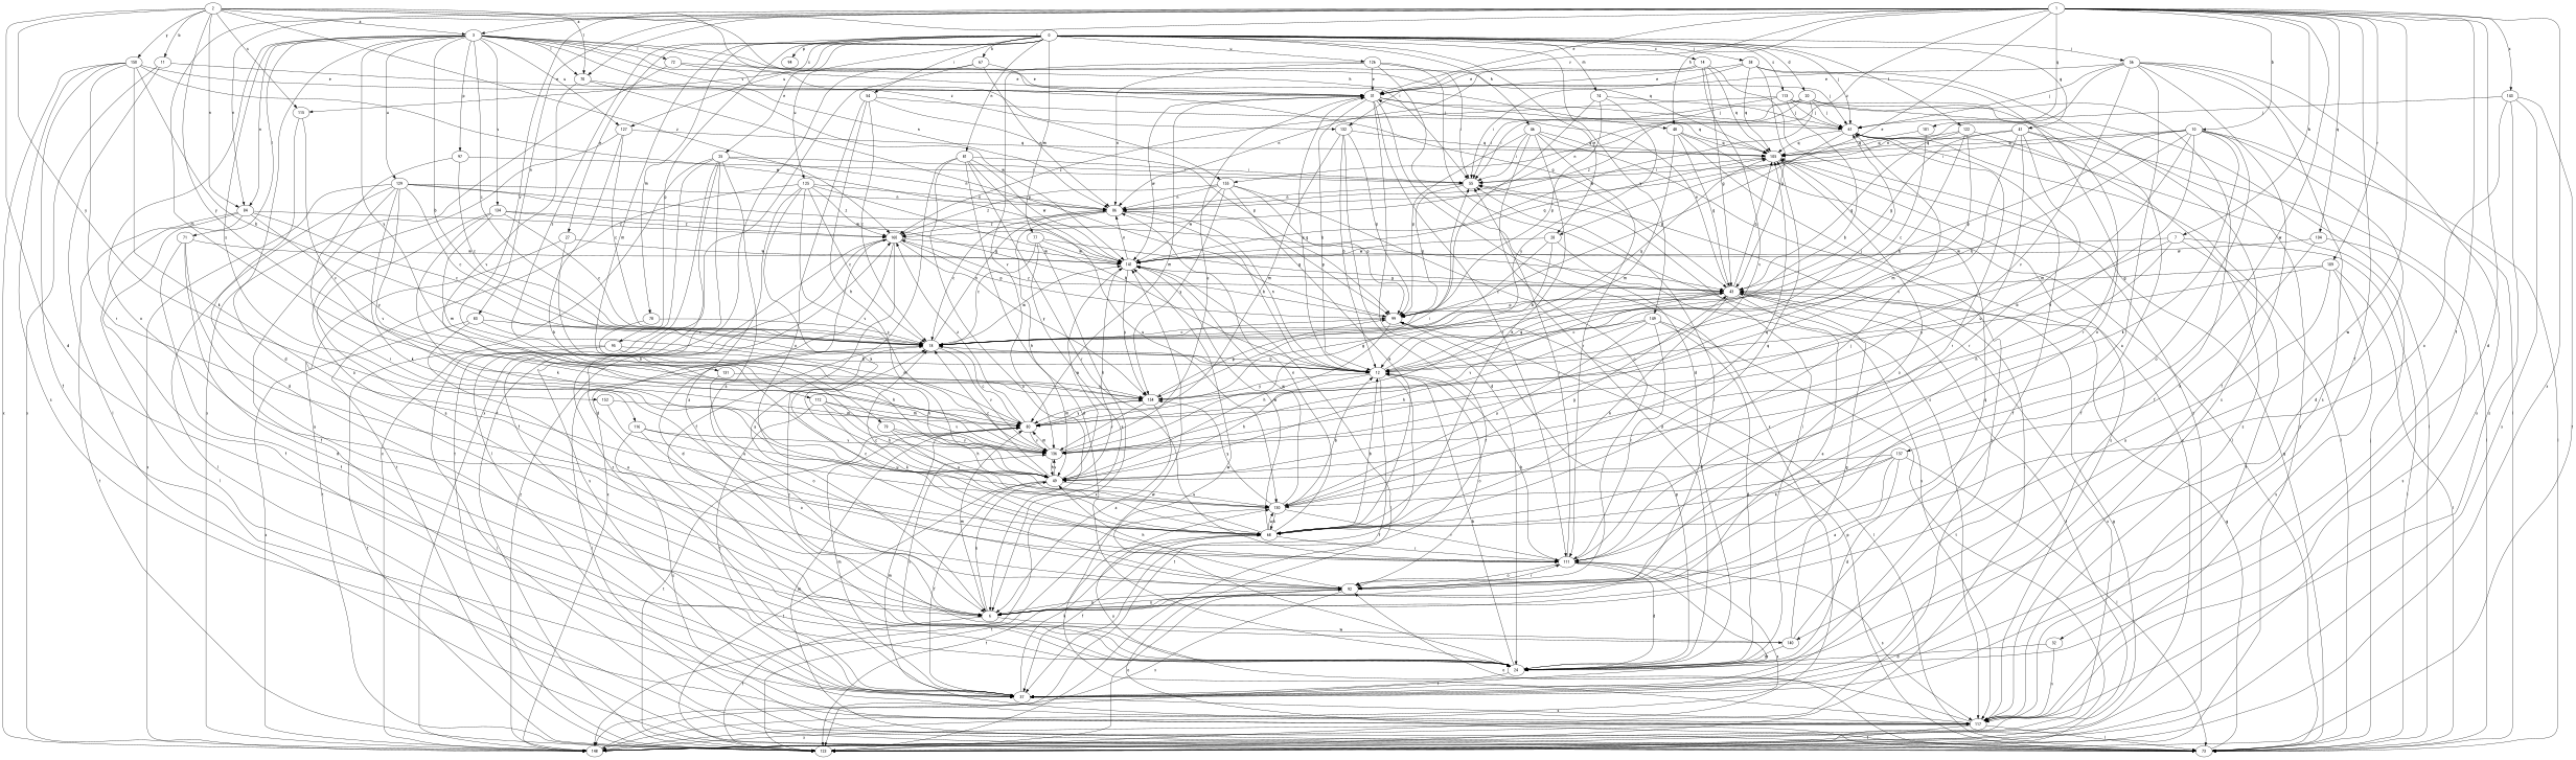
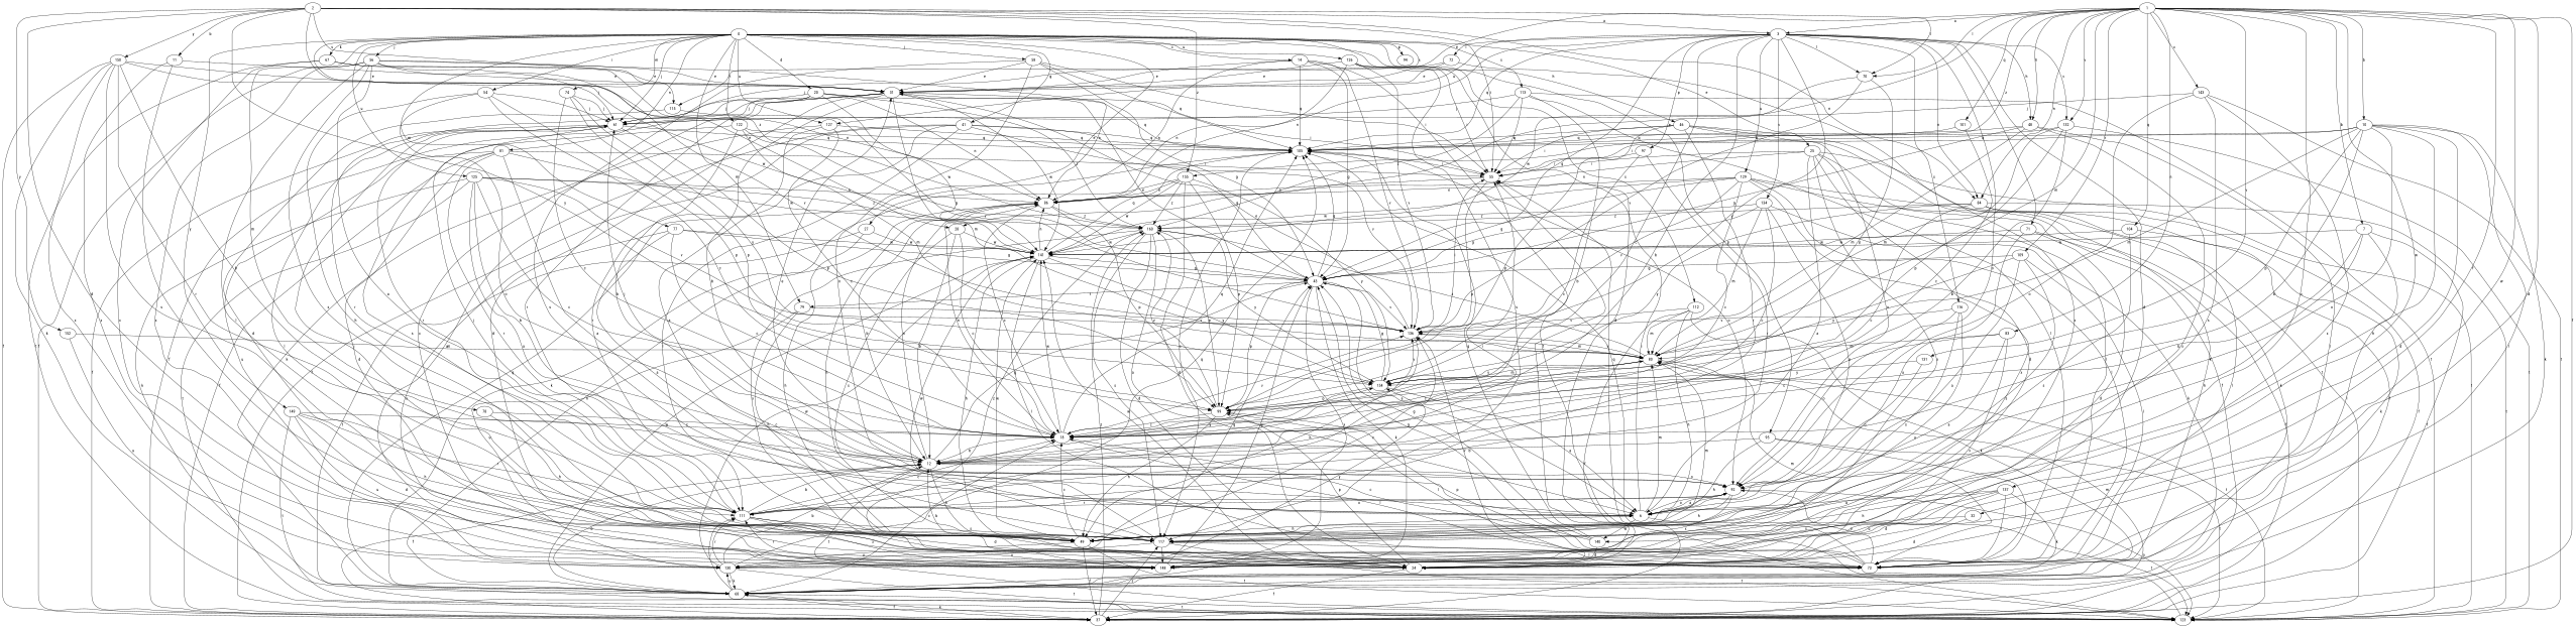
  strict digraph {
    fontname="Roboto Condensed"
    node [fontname="Roboto Condensed"]
    edge [fontname="Roboto Condensed"]
    0
    14
    20
    25
    27
    28
    41
    46
    54
    56
    58
    61
    67
    74
    77
    78
    79
    81
    94
    95
    112
    113
    115
    122
    125
    126
    127
    149
    31
    43
    86
    105
    123
    136
    37
    55
    160
    141
    111
    24
    148
    6
    73
    49
    12
    18
    117
    130
    92
    68
    99
    154
    80
    1
    3
    7
    10
    32
    48
    70
    83
    84
    101
    104
    109
    131
    132
    137
    140
    143
    155
    71
    72
    97
    116
    129
    134
    2
    11
    150
    152
    0 -> 14 [label=c]
    0 -> 20 [label=d]
    0 -> 25 [label=e]
    0 -> 27 [label=e]
    0 -> 28 [label=e]
    0 -> 41 [label=g]
    0 -> 46 [label=h]
    0 -> 54 [label=i]
    0 -> 56 [label=j]
    0 -> 58 [label=j]
    0 -> 61 [label=j]
    0 -> 67 [label=k]
    0 -> 74 [label=m]
    0 -> 77 [label=m]
    0 -> 78 [label=m]
    0 -> 79 [label=m]
    0 -> 81 [label=n]
    0 -> 94 [label=p]
    0 -> 95 [label=p]
    0 -> 112 [label=s]
    0 -> 113 [label=s]
    0 -> 115 [label=s]
    0 -> 122 [label=t]
    0 -> 125 [label=u]
    0 -> 126 [label=u]
    0 -> 127 [label=u]
    0 -> 149 [label=y]
    14 -> 31 [label=e]
    14 -> 43 [label=g]
    14 -> 86 [label=n]
    14 -> 105 [label=q]
    14 -> 123 [label=t]
    14 -> 136 [label=v]
    20 -> 61 [label=j]
    20 -> 86 [label=n]
    20 -> 37 [label=f]
    20 -> 55 [label=i]
    20 -> 160 [label=z]
    20 -> 141 [label=w]
    20 -> 111 [label=r]
    25 -> 86 [label=n]
    25 -> 123 [label=t]
    25 -> 37 [label=f]
    25 -> 55 [label=i]
    25 -> 24 [label=d]
    25 -> 148 [label=x]
    25 -> 6 [label=a]
    25 -> 73 [label=l]
    27 -> 123 [label=t]
    27 -> 141 [label=w]
    27 -> 49 [label=h]
    28 -> 141 [label=w]
    28 -> 12 [label=b]
    28 -> 18 [label=c]
    28 -> 117 [label=s]
    41 -> 43 [label=g]
    41 -> 105 [label=q]
    41 -> 136 [label=v]
    41 -> 37 [label=f]
    41 -> 111 [label=r]
    41 -> 73 [label=l]
    41 -> 130 [label=u]
    46 -> 105 [label=q]
    46 -> 123 [label=t]
    46 -> 55 [label=i]
    46 -> 111 [label=r]
    46 -> 92 [label=o]
    46 -> 68 [label=k]
    46 -> 99 [label=p]
    54 -> 61 [label=j]
    54 -> 49 [label=h]
    54 -> 18 [label=c]
    54 -> 92 [label=o]
    54 -> 99 [label=p]
    56 -> 61 [label=j]
    56 -> 31 [label=e]
    56 -> 86 [label=n]
    56 -> 136 [label=v]
    56 -> 37 [label=f]
    56 -> 148 [label=x]
    56 -> 6 [label=a]
    56 -> 73 [label=l]
    56 -> 117 [label=s]
    58 -> 31 [label=e]
    58 -> 43 [label=g]
    58 -> 105 [label=q]
    58 -> 55 [label=i]
    58 -> 117 [label=s]
    58 -> 92 [label=o]
    61 -> 105 [label=q]
    61 -> 37 [label=f]
    61 -> 111 [label=r]
    61 -> 73 [label=l]
    61 -> 99 [label=p]
    67 -> 31 [label=e]
    67 -> 86 [label=n]
    67 -> 123 [label=t]
    67 -> 148 [label=x]
    74 -> 61 [label=j]
    74 -> 18 [label=c]
    74 -> 99 [label=p]
    74 -> 154 [label=y]
    77 -> 43 [label=g]
    77 -> 141 [label=w]
    77 -> 148 [label=x]
    77 -> 6 [label=a]
    77 -> 18 [label=c]
    78 -> 49 [label=h]
    78 -> 18 [label=c]
    79 -> 136 [label=v]
    79 -> 49 [label=h]
    79 -> 130 [label=u]
    81 -> 37 [label=f]
    81 -> 55 [label=i]
    81 -> 141 [label=w]
    81 -> 111 [label=r]
    81 -> 24 [label=d]
    81 -> 6 [label=a]
    81 -> 130 [label=u]
    95 -> 123 [label=t]
    95 -> 73 [label=l]
    95 -> 49 [label=h]
    95 -> 12 [label=b]
    112 -> 136 [label=v]
    112 -> 37 [label=f]
    112 -> 49 [label=h]
    112 -> 68 [label=k]
    112 -> 80 [label=m]
    113 -> 61 [label=j]
    113 -> 123 [label=t]
    113 -> 55 [label=i]
    113 -> 160 [label=z]
    113 -> 73 [label=l]
    113 -> 12 [label=b]
    115 -> 136 [label=v]
    115 -> 24 [label=d]
    122 -> 43 [label=g]
    122 -> 105 [label=q]
    122 -> 12 [label=b]
    122 -> 117 [label=s]
    122 -> 80 [label=m]
    125 -> 86 [label=n]
    125 -> 123 [label=t]
    125 -> 136 [label=v]
    125 -> 160 [label=z]
    125 -> 6 [label=a]
    125 -> 12 [label=b]
    125 -> 18 [label=c]
    125 -> 68 [label=k]
    126 -> 31 [label=e]
    126 -> 86 [label=n]
    126 -> 136 [label=v]
    126 -> 55 [label=i]
    126 -> 24 [label=d]
    126 -> 117 [label=s]
    127 -> 105 [label=q]
    127 -> 6 [label=a]
    127 -> 18 [label=c]
    127 -> 68 [label=k]
    149 -> 123 [label=t]
    149 -> 111 [label=r]
    149 -> 24 [label=d]
    149 -> 49 [label=h]
    149 -> 18 [label=c]
    149 -> 130 [label=u]
    31 -> 61 [label=j]
    31 -> 105 [label=q]
    31 -> 141 [label=w]
    31 -> 111 [label=r]
    31 -> 24 [label=d]
    31 -> 148 [label=x]
    31 -> 12 [label=b]
    31 -> 80 [label=m]
    43 -> 31 [label=e]
    43 -> 105 [label=q]
-   43 -> 123 [label=t]
+   43 -> 79 [label=t]
    43 -> 136 [label=v]
    43 -> 148 [label=x]
    43 -> 6 [label=a]
    43 -> 68 [label=k]
    43 -> 99 [label=p]
    86 -> 160 [label=z]
    86 -> 49 [label=h]
    86 -> 12 [label=b]
    86 -> 18 [label=c]
    86 -> 99 [label=p]
    105 -> 55 [label=i]
    105 -> 117 [label=s]
    105 -> 92 [label=o]
    123 -> 55 [label=i]
    136 -> 31 [label=e]
    136 -> 55 [label=i]
    136 -> 49 [label=h]
    136 -> 80 [label=m]
    37 -> 160 [label=z]
    37 -> 117 [label=s]
    37 -> 68 [label=k]
    37 -> 80 [label=m]
    55 -> 86 [label=n]
    55 -> 99 [label=p]
    160 -> 141 [label=w]
    160 -> 24 [label=d]
    160 -> 148 [label=x]
    160 -> 6 [label=a]
    160 -> 117 [label=s]
    160 -> 99 [label=p]
    160 -> 154 [label=y]
    141 -> 43 [label=g]
    141 -> 86 [label=n]
    141 -> 105 [label=q]
    141 -> 73 [label=l]
    141 -> 49 [label=h]
    141 -> 154 [label=y]
    111 -> 61 [label=j]
    111 -> 55 [label=i]
    111 -> 24 [label=d]
    111 -> 148 [label=x]
    111 -> 12 [label=b]
    111 -> 18 [label=c]
    111 -> 117 [label=s]
    111 -> 92 [label=o]
    24 -> 136 [label=v]
    24 -> 37 [label=f]
    24 -> 55 [label=i]
    24 -> 141 [label=w]
    24 -> 12 [label=b]
    24 -> 99 [label=p]
    148 -> 43 [label=g]
    148 -> 160 [label=z]
    148 -> 111 [label=r]
    6 -> 123 [label=t]
    6 -> 55 [label=i]
    6 -> 49 [label=h]
    6 -> 92 [label=o]
    6 -> 80 [label=m]
    6 -> 140 [label=w]
    73 -> 61 [label=j]
    73 -> 43 [label=g]
    73 -> 105 [label=q]
    73 -> 92 [label=o]
    73 -> 99 [label=p]
    73 -> 80 [label=m]
    49 -> 123 [label=t]
    49 -> 136 [label=v]
    49 -> 37 [label=f]
    49 -> 141 [label=w]
    49 -> 18 [label=c]
    49 -> 130 [label=u]
    12 -> 61 [label=j]
    12 -> 31 [label=e]
    12 -> 43 [label=g]
    12 -> 86 [label=n]
    12 -> 123 [label=t]
    12 -> 37 [label=f]
    12 -> 49 [label=h]
    12 -> 92 [label=o]
    12 -> 154 [label=y]
    18 -> 86 [label=n]
    18 -> 105 [label=q]
    18 -> 136 [label=v]
    18 -> 141 [label=w]
    18 -> 73 [label=l]
    18 -> 12 [label=b]
    117 -> 123 [label=t]
    117 -> 141 [label=w]
    117 -> 148 [label=x]
    117 -> 73 [label=l]
    117 -> 130 [label=u]
    117 -> 80 [label=m]
    130 -> 43 [label=g]
    130 -> 105 [label=q]
    130 -> 123 [label=t]
    130 -> 141 [label=w]
    130 -> 111 [label=r]
    130 -> 12 [label=b]
    130 -> 68 [label=k]
    130 -> 154 [label=y]
    92 -> 123 [label=o]
    92 -> 111 [label=r]
    92 -> 148 [label=x]
    92 -> 6 [label=a]
    92 -> 49 [label=h]
    68 -> 86 [label=n]
    68 -> 105 [label=q]
    68 -> 123 [label=t]
    68 -> 37 [label=f]
    68 -> 141 [label=w]
    68 -> 111 [label=r]
    68 -> 12 [label=b]
    68 -> 18 [label=c]
    68 -> 130 [label=u]
    99 -> 160 [label=z]
    99 -> 73 [label=l]
    99 -> 49 [label=h]
    99 -> 18 [label=c]
    154 -> 43 [label=g]
    154 -> 136 [label=v]
    154 -> 6 [label=a]
    154 -> 99 [label=p]
    154 -> 80 [label=m]
    80 -> 123 [label=t]
    80 -> 136 [label=v]
    80 -> 160 [label=z]
    80 -> 18 [label=c]
    80 -> 154 [label=y]
    1 -> 28 [label=e]
    1 -> 31 [label=e]
    1 -> 37 [label=f]
    1 -> 24 [label=d]
    1 -> 148 [label=x]
    1 -> 80 [label=m]
    1 -> 3 [label=a]
    1 -> 7 [label=b]
    1 -> 10 [label=b]
    1 -> 32 [label=f]
    1 -> 48 [label=h]
    1 -> 70 [label=l]
    1 -> 83 [label=n]
    1 -> 84 [label=n]
    1 -> 101 [label=q]
    1 -> 104 [label=q]
    1 -> 109 [label=r]
    1 -> 131 [label=v]
    1 -> 132 [label=v]
    1 -> 137 [label=w]
    1 -> 140 [label=w]
    1 -> 143 [label=x]
    1 -> 155 [label=z]
    3 -> 127 [label=u]
    3 -> 43 [label=g]
    3 -> 86 [label=n]
    3 -> 105 [label=q]
    3 -> 24 [label=d]
    3 -> 12 [label=b]
    3 -> 18 [label=c]
    3 -> 92 [label=o]
    3 -> 154 [label=y]
    3 -> 48 [label=h]
    3 -> 70 [label=l]
    3 -> 84 [label=n]
    3 -> 132 [label=v]
    3 -> 71 [label=l]
    3 -> 72 [label=l]
    3 -> 97 [label=p]
    3 -> 116 [label=s]
    3 -> 129 [label=u]
    3 -> 134 [label=v]
    7 -> 37 [label=f]
    7 -> 141 [label=w]
    7 -> 73 [label=l]
    7 -> 49 [label=h]
    7 -> 12 [label=b]
    10 -> 105 [label=q]
    10 -> 55 [label=i]
    10 -> 24 [label=d]
    10 -> 73 [label=l]
    10 -> 49 [label=h]
    10 -> 12 [label=b]
    10 -> 92 [label=o]
    10 -> 68 [label=k]
    10 -> 99 [label=p]
    10 -> 80 [label=m]
    32 -> 24 [label=d]
    32 -> 117 [label=s]
    48 -> 43 [label=g]
    48 -> 105 [label=q]
    48 -> 148 [label=x]
    48 -> 73 [label=l]
    48 -> 80 [label=m]
    70 -> 136 [label=v]
    70 -> 141 [label=w]
    70 -> 99 [label=p]
    83 -> 148 [label=x]
    83 -> 6 [label=a]
    83 -> 18 [label=c]
    83 -> 80 [label=m]
    84 -> 123 [label=t]
    84 -> 37 [label=f]
    84 -> 160 [label=z]
    84 -> 73 [label=l]
    84 -> 18 [label=c]
    84 -> 154 [label=y]
    101 -> 105 [label=q]
    101 -> 18 [label=c]
    104 -> 141 [label=w]
    104 -> 117 [label=s]
    104 -> 68 [label=k]
    109 -> 43 [label=g]
    109 -> 6 [label=a]
    109 -> 73 [label=l]
    109 -> 117 [label=s]
    109 -> 154 [label=y]
    131 -> 92 [label=o]
    131 -> 154 [label=y]
    132 -> 105 [label=q]
    132 -> 123 [label=t]
    132 -> 12 [label=b]
    132 -> 99 [label=p]
    132 -> 80 [label=m]
    137 -> 24 [label=d]
    137 -> 6 [label=a]
    137 -> 73 [label=l]
    137 -> 49 [label=h]
    137 -> 130 [label=u]
    137 -> 68 [label=k]
    140 -> 43 [label=g]
    140 -> 105 [label=q]
    140 -> 24 [label=d]
    140 -> 18 [label=c]
    143 -> 61 [label=j]
    143 -> 123 [label=t]
    143 -> 148 [label=x]
    143 -> 117 [label=s]
    143 -> 92 [label=o]
    155 -> 86 [label=n]
    155 -> 160 [label=z]
    155 -> 141 [label=w]
    155 -> 24 [label=d]
    155 -> 68 [label=k]
    155 -> 99 [label=p]
    155 -> 154 [label=y]
    71 -> 37 [label=f]
    71 -> 141 [label=w]
    71 -> 24 [label=d]
    71 -> 6 [label=a]
    72 -> 61 [label=j]
    72 -> 31 [label=e]
    72 -> 148 [label=x]
    97 -> 55 [label=i]
    97 -> 111 [label=r]
    97 -> 18 [label=c]
    116 -> 136 [label=v]
    116 -> 117 [label=s]
    116 -> 130 [label=u]
    116 -> 92 [label=o]
    129 -> 43 [label=g]
    129 -> 86 [label=n]
    129 -> 136 [label=v]
    129 -> 37 [label=f]
    129 -> 141 [label=w]
    129 -> 148 [label=x]
    129 -> 73 [label=l]
    129 -> 18 [label=c]
    129 -> 68 [label=k]
    134 -> 43 [label=g]
    134 -> 160 [label=z]
    134 -> 6 [label=a]
    134 -> 18 [label=c]
    134 -> 68 [label=k]
    134 -> 80 [label=m]
    2 -> 115 [label=s]
    2 -> 55 [label=i]
    2 -> 160 [label=z]
    2 -> 24 [label=d]
    2 -> 154 [label=y]
    2 -> 3 [label=a]
    2 -> 70 [label=l]
    2 -> 84 [label=n]
    2 -> 155 [label=z]
    2 -> 11 [label=b]
    2 -> 150 [label=y]
    2 -> 152 [label=y]
    11 -> 31 [label=e]
    11 -> 148 [label=x]
    11 -> 73 [label=l]
    150 -> 31 [label=e]
    150 -> 37 [label=f]
    150 -> 141 [label=w]
    150 -> 111 [label=r]
    150 -> 148 [label=x]
    150 -> 12 [label=b]
    150 -> 117 [label=s]
    150 -> 68 [label=k]
    152 -> 130 [label=u]
    152 -> 80 [label=m]
  }
